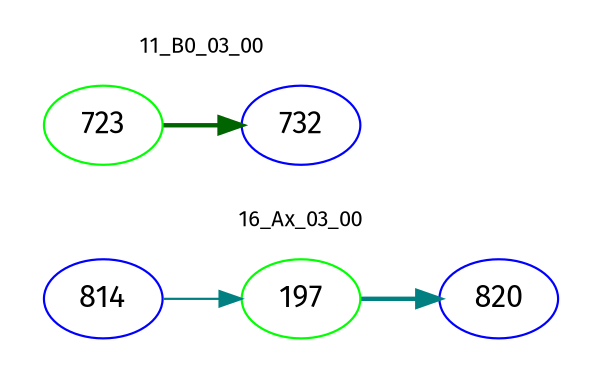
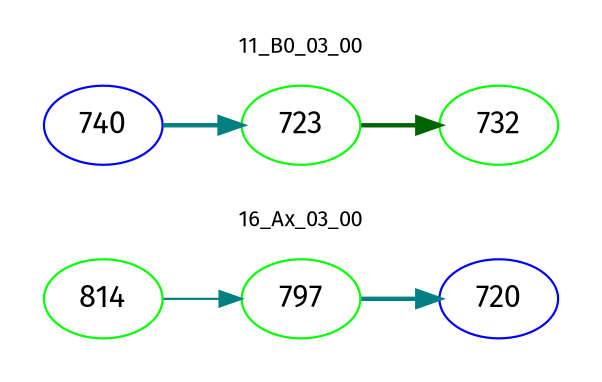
  digraph {
    fontname="Fira Sans"
    rankdir=LR
    node [color=blue fontname="Fira Sans"]
    edge [color=teal fontname="Fira Sans" style=bold]
-   n1 [label=814]
-   n2 [color=green label=197]
-   n3 [label=820]
+   n1 [color=green label=814]
+   n2 [color=green label=797]
+   n3 [label=720]
+   n4 [label=740]
    n5 [color=green label=723]
-   n6 [label=732]
+   n6 [color=green label=732]
    subgraph cluster_1 {
      color=white
      fontsize=10
      label="16_Ax_03_00"
      n1
      n2
      n3
    }
    subgraph cluster_2 {
      color=white
      fontsize=10
      label="11_B0_03_00"
+     n4
      n5
      n6
    }
    n1 -> n2 [style=solid]
    n2 -> n3
+   n4 -> n5
    n5 -> n6 [color=darkgreen]
  }
